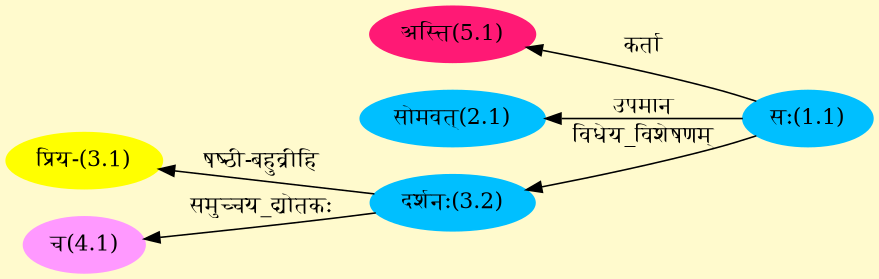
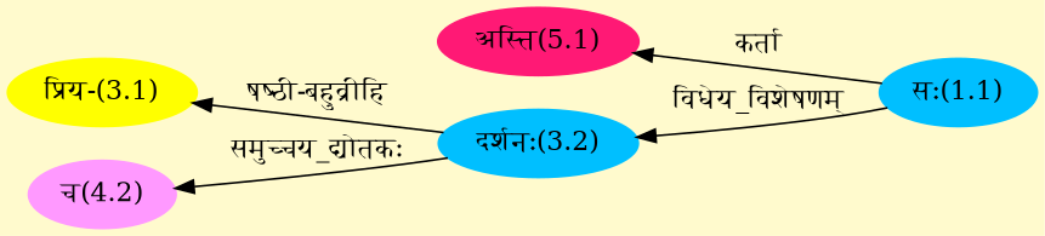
  digraph {
    bgcolor=lemonchiffon1
    compound=true
    rankdir=LR
    node [color="#00BFFF" style=filled]
    edge [dir=back]
    n1 [label="सः(1.1)"]
    n2 [color="#FF1975" label="अस्ति(5.1)"]
-   n3 [label="सोमवत्(2.1)"]
    n4 [color="#FFFF00" label="प्रिय-(3.1)"]
    n5 [label="दर्शनः(3.2)"]
-   n6 [color="#FF99FF" label="च(4.1)"]
+   n6 [color="#FF99FF" label="च(4.2)"]
    n2 -> n1 [label="कर्ता"]
-   n3 -> n1 [label="उपमान"]
    n4 -> n5 [label="षष्ठी-बहुव्रीहि"]
    n5 -> n1 [label="विधेय_विशेषणम्"]
    n6 -> n5 [label="समुच्चय_द्योतकः"]
  }
